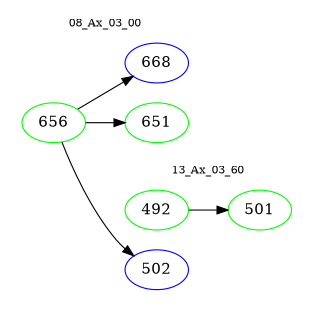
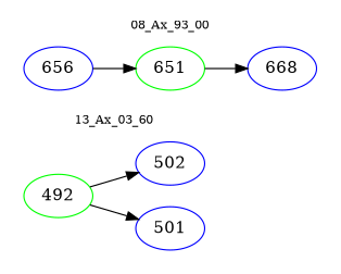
  digraph {
    rankdir=LR
    node [color=green]
    edge [color=black]
-   n1 [label=501]
+   n1 [color=blue label=501]
    n2 [label=492]
    n3 [color=blue label=502]
-   n4 [label=656]
+   n4 [color=blue label=656]
    n5 [label=651]
    n6 [color=blue label=668]
    subgraph cluster_1 {
      color=white
      fontsize=10
      label="13_Ax_03_60"
      n1
      n2
      n3
    }
    subgraph cluster_2 {
      color=white
      fontsize=10
-     label="08_Ax_03_00"
+     label="08_Ax_93_00"
      n4
      n5
      n6
    }
    n2 -> n1
-   n4 -> n3
+   n2 -> n3
    n4 -> n5
-   n4 -> n6
+   n5 -> n6
  }
